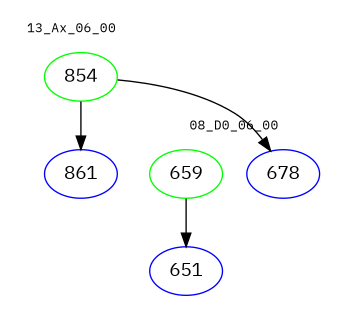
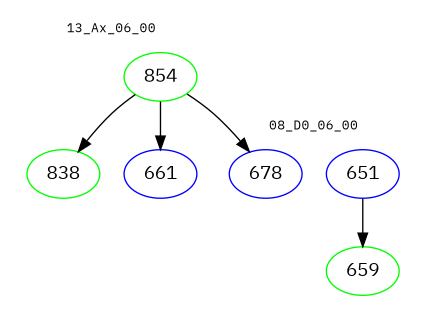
  digraph {
    fontname="IBM Plex Mono"
    node [color=green fontname="IBM Plex Mono"]
    edge [color=black fontname="IBM Plex Mono"]
    n1 [label=854]
-   n3 [color=blue label=861]
+   n2 [label=838]
+   n3 [color=blue label=661]
    n4 [color=blue label=651]
    n5 [color=blue label=678]
    n6 [label=659]
    subgraph cluster_1 {
      color=white
      fontsize=10
      label="13_Ax_06_00"
      n1
+     n2
      n3
    }
    subgraph cluster_2 {
      color=white
      fontsize=10
      label="08_D0_06_00"
      n4
      n5
      n6
    }
+   n1 -> n2
    n1 -> n3
    n1 -> n5
-   n6 -> n4
+   n4 -> n6
  }
